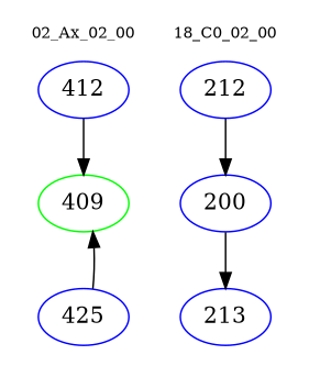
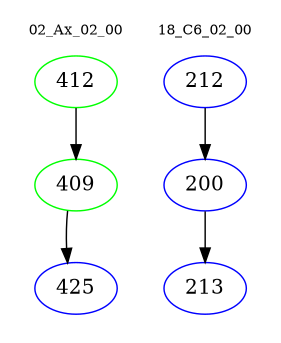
  digraph {
    node [color=blue]
    edge [color=black]
-   n1 [label=412]
+   n1 [color=green label=412]
    n2 [color=green label=409]
    n3 [label=425]
    n4 [label=212]
    n5 [label=200]
    n6 [label=213]
    subgraph cluster_1 {
      color=white
      fontsize=10
      label="02_Ax_02_00"
      n1
      n2
      n3
    }
    subgraph cluster_2 {
      color=white
      fontsize=10
-     label="18_C0_02_00"
+     label="18_C6_02_00"
      n4
      n5
      n6
    }
    n1 -> n2
-   n3 -> n2
+   n2 -> n3
    n4 -> n5
    n5 -> n6
  }
